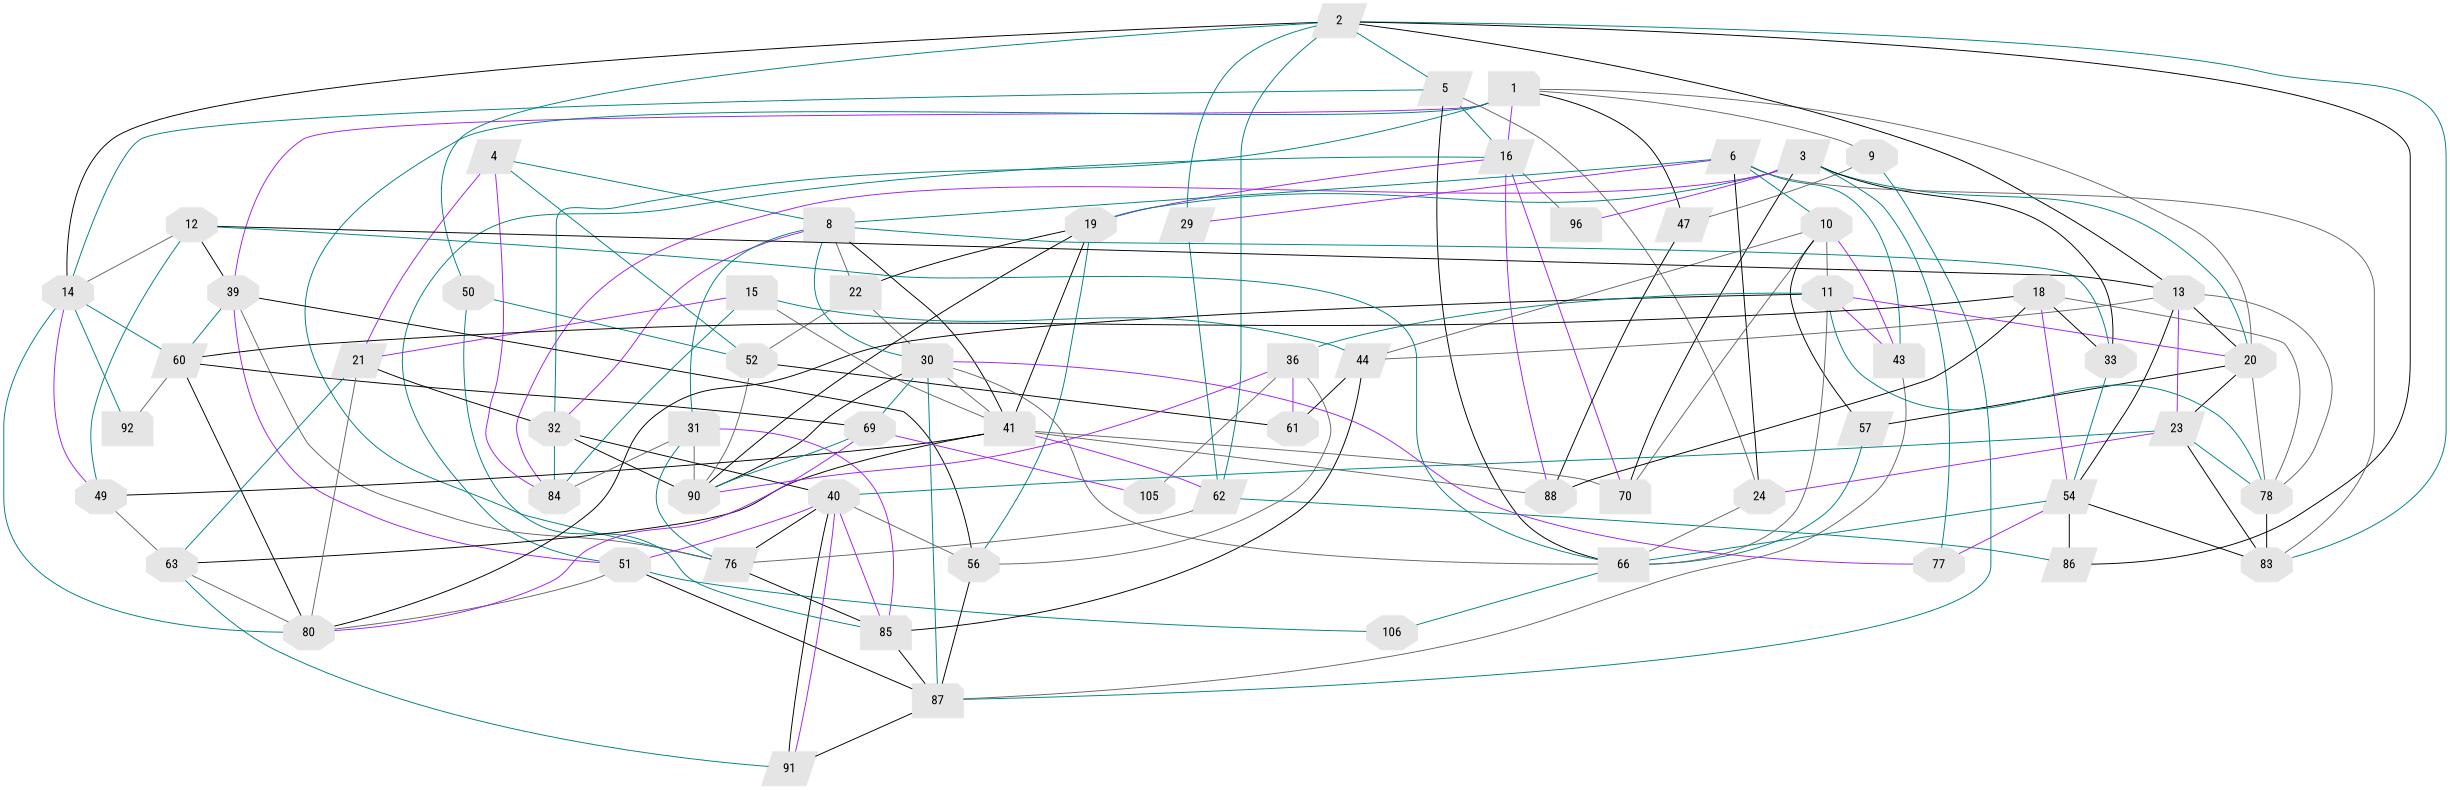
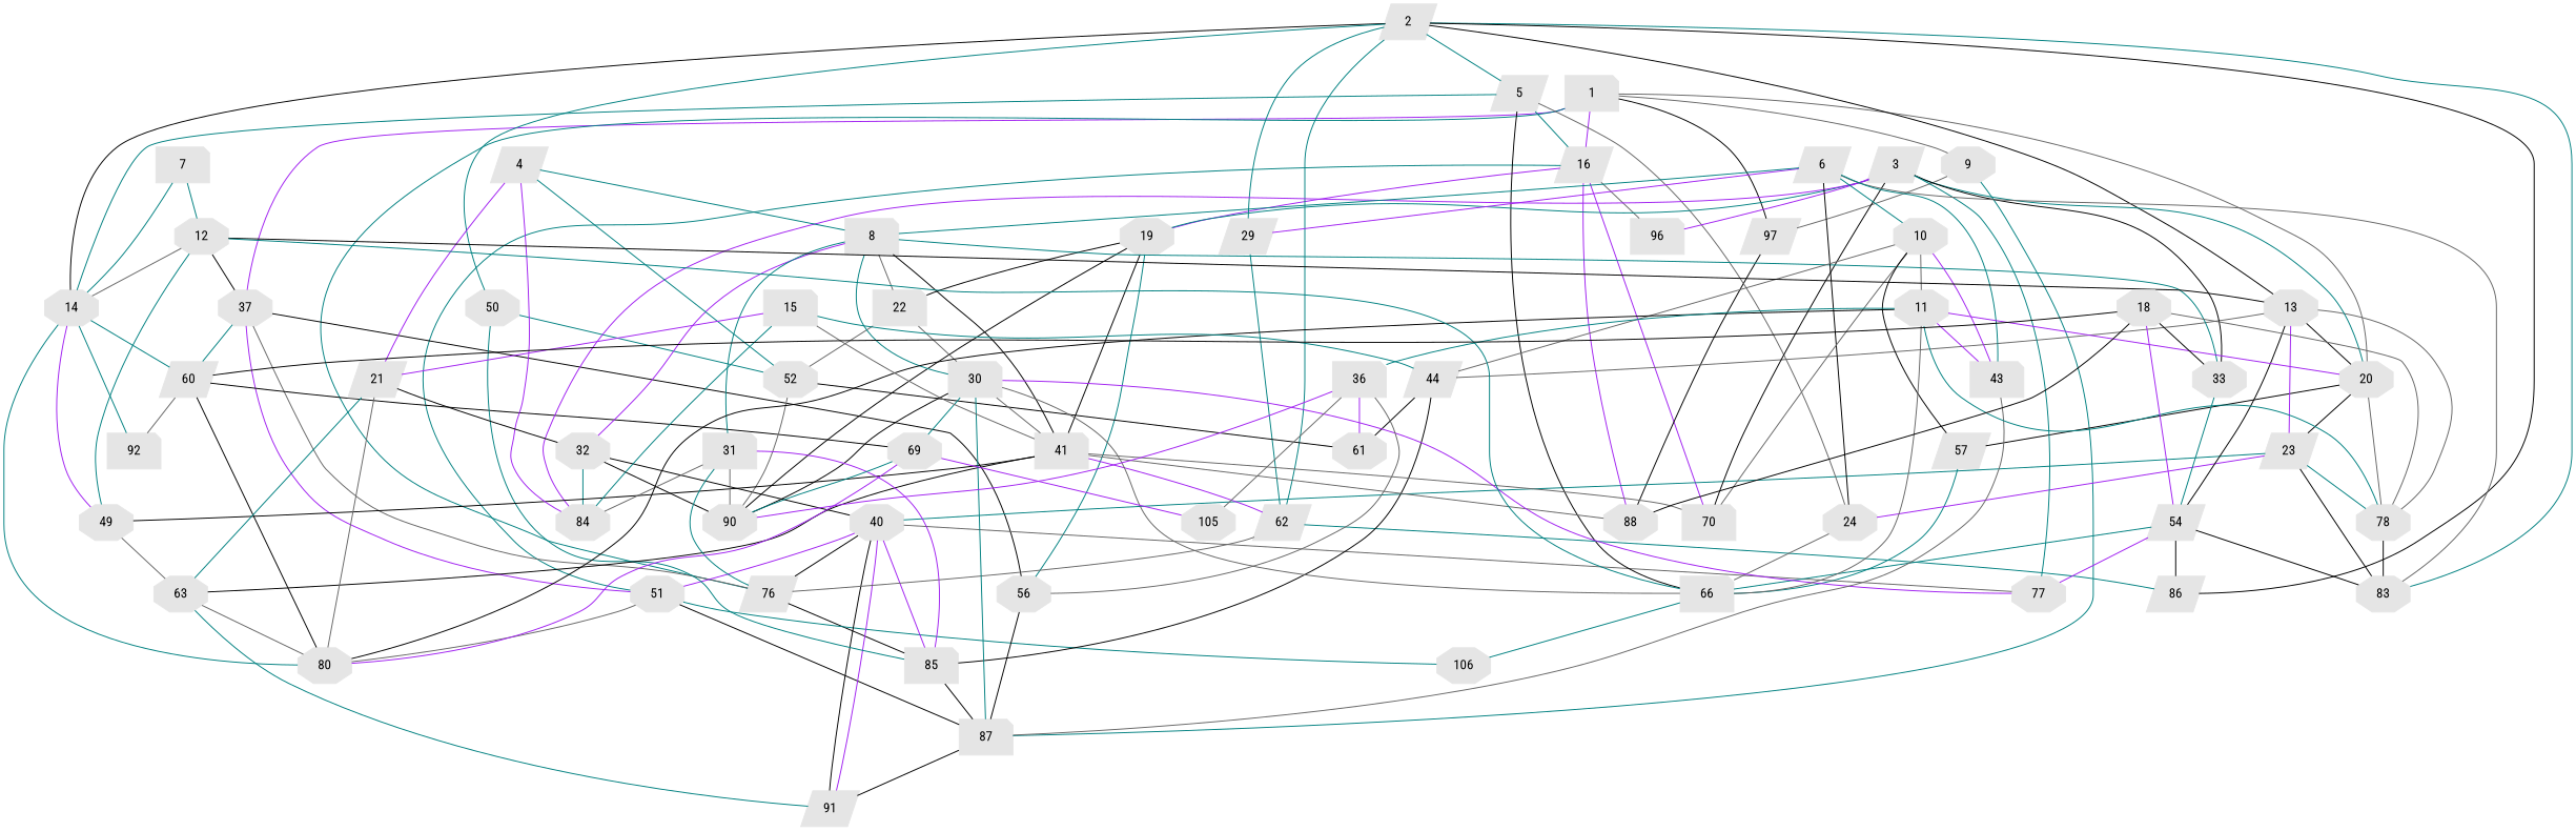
  graph {
    fontname="Roboto Condensed"
    node [color=gray90 fontname="Roboto Condensed" shape=octagon style=filled]
    edge [color=teal fontname="Roboto Condensed"]
    1 [shape=note super="+27"]
    9
    16 [shape=parallelogram super="+98"]
    20 [super="+45"]
    32 [super="+48"]
-   39 [super="+95"]
-   47 [shape=parallelogram super="+64"]
+   39 [super="+95" label=37]
+   47 [shape=parallelogram super="+64" label=97]
    76 [shape=parallelogram]
    87 [shape=note super="+104"]
    19 [super="+81"]
    70 [shape=note]
    96 [shape=note]
    51 [super="+102"]
    88
    57 [shape=parallelogram super="+59"]
    78 [super="+93"]
    23 [shape=parallelogram super="+75"]
    84 [super="+94"]
    90
    40
    60 [shape=parallelogram super="+71"]
    56 [super="+108"]
    85 [shape=note super="+103"]
    2 [shape=parallelogram super="+42"]
    5 [shape=parallelogram super="+65"]
    13 [super="+99"]
    14 [super="+73"]
    29 [shape=parallelogram super="+38"]
    50
    62 [shape=parallelogram]
    83
    86 [shape=parallelogram super="+100"]
    24 [super="+26"]
    66 [shape=note super="+67"]
    44 [shape=parallelogram]
    54 [shape=parallelogram super="+101"]
    80 [super="+97"]
    49
    92 [shape=note]
    52 [super="+110"]
    3 [shape=parallelogram super="+28"]
    33
    77
    22 [shape=note]
    41 [shape=note super="+68"]
    8 [shape=note super="+25"]
    30 [shape=note super="+74"]
    31 [shape=note super="+35"]
    4 [shape=parallelogram]
    21 [shape=parallelogram super="+46"]
    63 [super="+89"]
    61 [super="+107"]
    106
    6 [shape=parallelogram super="+58"]
    10 [super="+55"]
    43 [shape=note super="+53"]
    11 [super="+109"]
    12 [super="+82"]
+   7 [shape=note]
    69 [super="+72"]
    91 [shape=parallelogram]
    36 [shape=note super="+79"]
    105
    15 [shape=note super="+17"]
    18 [super="+34"]
    1 -- 9 [color=gray40]
    1 -- 16 [color=purple]
    1 -- 20 [color=gray40]
-   1 -- 32
    1 -- 39 [color=purple]
    1 -- 47 [color=black]
    1 -- 76
    9 -- 47 [color=gray40]
    9 -- 87
    16 -- 19 [color=purple]
    16 -- 70 [color=purple]
    16 -- 96 [color=gray40]
    16 -- 51
    16 -- 88 [color=purple]
    20 -- 57 [color=black]
    20 -- 78 [color=gray40]
    20 -- 23 [color=black]
    32 -- 84
    32 -- 90 [color=black]
    32 -- 40 [color=black]
    39 -- 76 [color=gray40]
    39 -- 51 [color=purple]
    39 -- 60 [weight=2]
    39 -- 56 [color=black]
    47 -- 88 [color=black]
    76 -- 85 [color=black]
    87 -- 91 [color=black]
    19 -- 90 [color=black]
    19 -- 56
    19 -- 22 [color=black]
    19 -- 41 [color=black]
    51 -- 87 [color=black]
    51 -- 80 [color=gray40]
    51 -- 106
    57 -- 66
    78 -- 83 [color=black]
    23 -- 78
    23 -- 40
    23 -- 83 [color=black]
    23 -- 24 [color=purple weight=2]
    40 -- 76 [color=black]
    40 -- 51 [color=purple]
-   40 -- 56 [color=gray40]
+   40 -- 77 [color=gray40]
    40 -- 85 [color=purple]
    40 -- 91 [color=black]
    40 -- 91 [color=purple]
    60 -- 80 [color=black]
    60 -- 92 [color=gray40]
    60 -- 69 [color=black]
    56 -- 87 [color=black]
    85 -- 87 [color=black]
    2 -- 5
    2 -- 13 [color=black]
    2 -- 14 [color=black]
    2 -- 29
    2 -- 50
    2 -- 62
    2 -- 83
    2 -- 86 [color=black]
    5 -- 16
    5 -- 14
    5 -- 24 [color=gray40]
    5 -- 66 [color=black]
    13 -- 20 [color=black]
    13 -- 78 [color=gray40]
    13 -- 23 [color=purple]
    13 -- 44 [color=gray40]
    13 -- 54 [color=black]
    14 -- 60
    14 -- 80
    14 -- 49 [color=purple]
    14 -- 92
    29 -- 62
    50 -- 85
    50 -- 52
    62 -- 76 [color=gray40]
    62 -- 86
    24 -- 66 [color=gray40]
    66 -- 106
    44 -- 85 [color=black]
    44 -- 61 [color=black]
    54 -- 83 [color=black]
    54 -- 86 [color=black]
    54 -- 66
    54 -- 77 [color=purple]
    49 -- 63 [color=gray40]
    52 -- 90 [color=gray40]
    52 -- 61 [color=black]
    3 -- 20
    3 -- 19
    3 -- 70 [color=black]
    3 -- 96 [color=purple]
    3 -- 84 [color=purple]
    3 -- 33 [color=black]
    3 -- 77
    33 -- 54
    22 -- 52 [color=gray40]
    22 -- 30 [color=gray40]
    41 -- 70 [color=gray40]
    41 -- 88 [color=gray40]
    41 -- 62 [color=purple]
    41 -- 49 [color=black]
    41 -- 63 [color=black]
    8 -- 32 [color=purple]
    8 -- 33
    8 -- 22 [color=gray40]
    8 -- 41 [color=black]
    8 -- 30
    8 -- 31
    30 -- 87
    30 -- 90 [color=black]
    30 -- 66 [color=gray40]
    30 -- 77 [color=purple]
    30 -- 41 [color=gray40]
    30 -- 69
    31 -- 76
    31 -- 84 [color=gray40]
    31 -- 90 [color=gray40]
    31 -- 85 [color=purple]
    4 -- 84 [color=purple]
    4 -- 52
    4 -- 8
    4 -- 21 [color=purple]
    21 -- 32 [color=black]
    21 -- 80 [color=gray40]
    21 -- 63
    63 -- 80 [color=gray40]
    63 -- 91
    6 -- 29 [color=purple]
    6 -- 83 [color=gray40]
    6 -- 24 [color=black]
    6 -- 8
    6 -- 10
    6 -- 43
    10 -- 70 [color=gray40]
    10 -- 57 [color=black]
    10 -- 44 [color=gray40]
    10 -- 43 [color=purple]
    10 -- 11 [color=gray40]
    43 -- 87 [color=gray40]
    11 -- 20 [color=purple]
    11 -- 78
    11 -- 66 [color=gray40]
    11 -- 80 [color=black]
    11 -- 43 [color=purple]
    11 -- 36
    12 -- 39 [color=black]
    12 -- 13 [color=black]
    12 -- 14 [color=gray40]
    12 -- 66
    12 -- 49
+   7 -- 14
+   7 -- 12
    69 -- 90
    69 -- 80 [color=purple]
    69 -- 105 [color=purple]
    36 -- 90 [color=purple]
    36 -- 56 [color=gray40]
    36 -- 61 [color=purple]
    36 -- 105 [color=gray40]
    15 -- 84
    15 -- 44
    15 -- 41 [color=gray40]
    15 -- 21 [color=purple]
    18 -- 88 [color=black]
    18 -- 78 [color=gray40]
    18 -- 60 [color=black]
    18 -- 54 [color=purple]
    18 -- 33 [color=black]
  }
